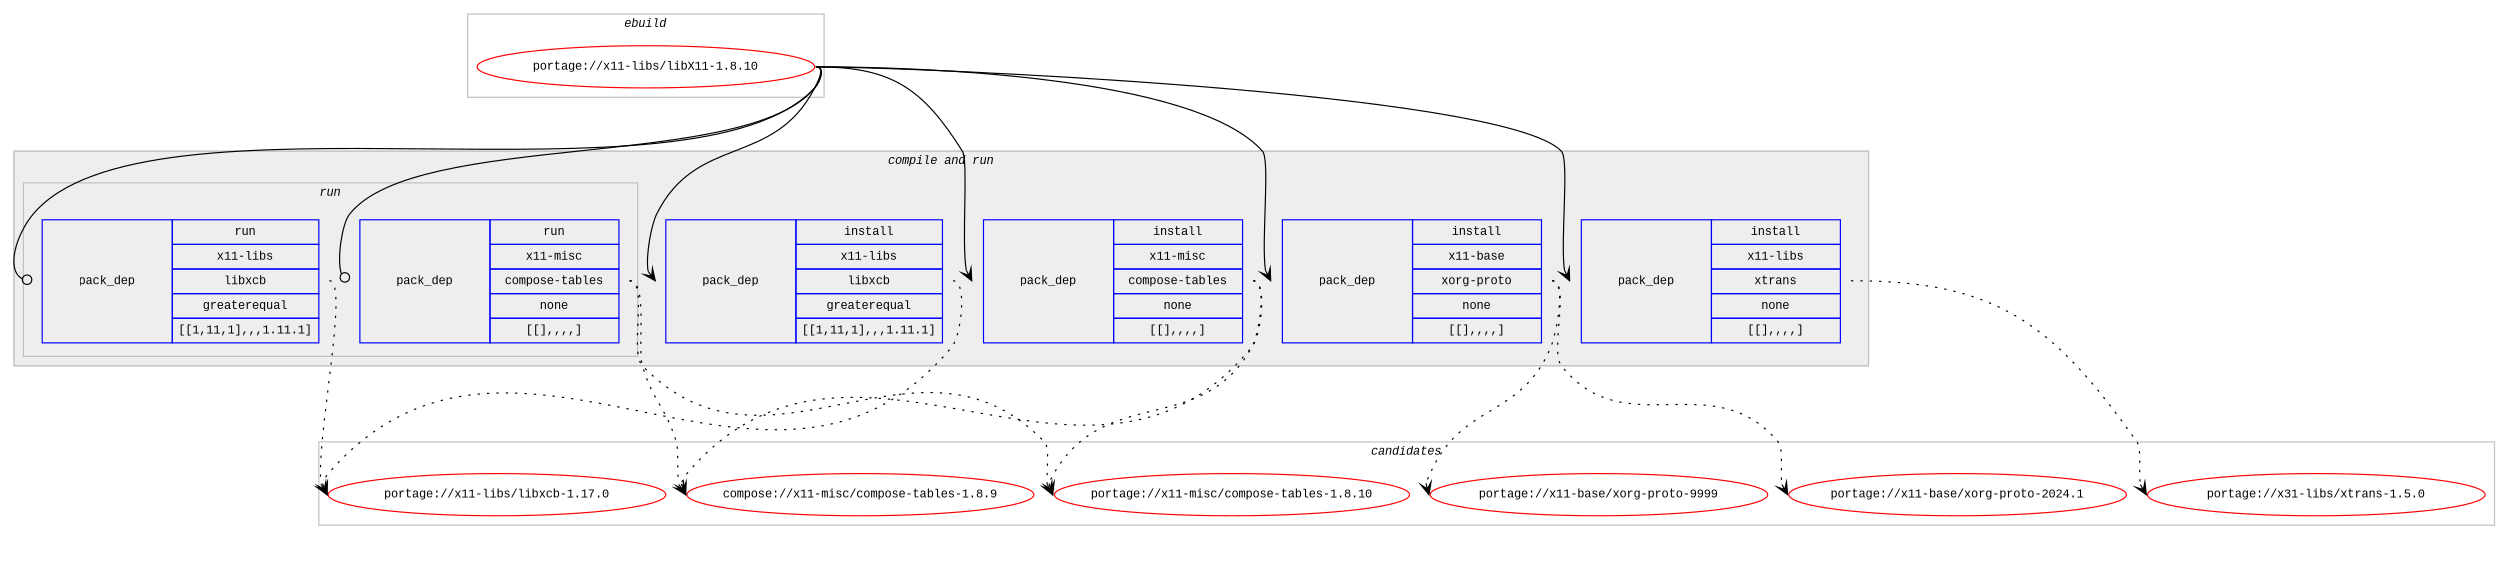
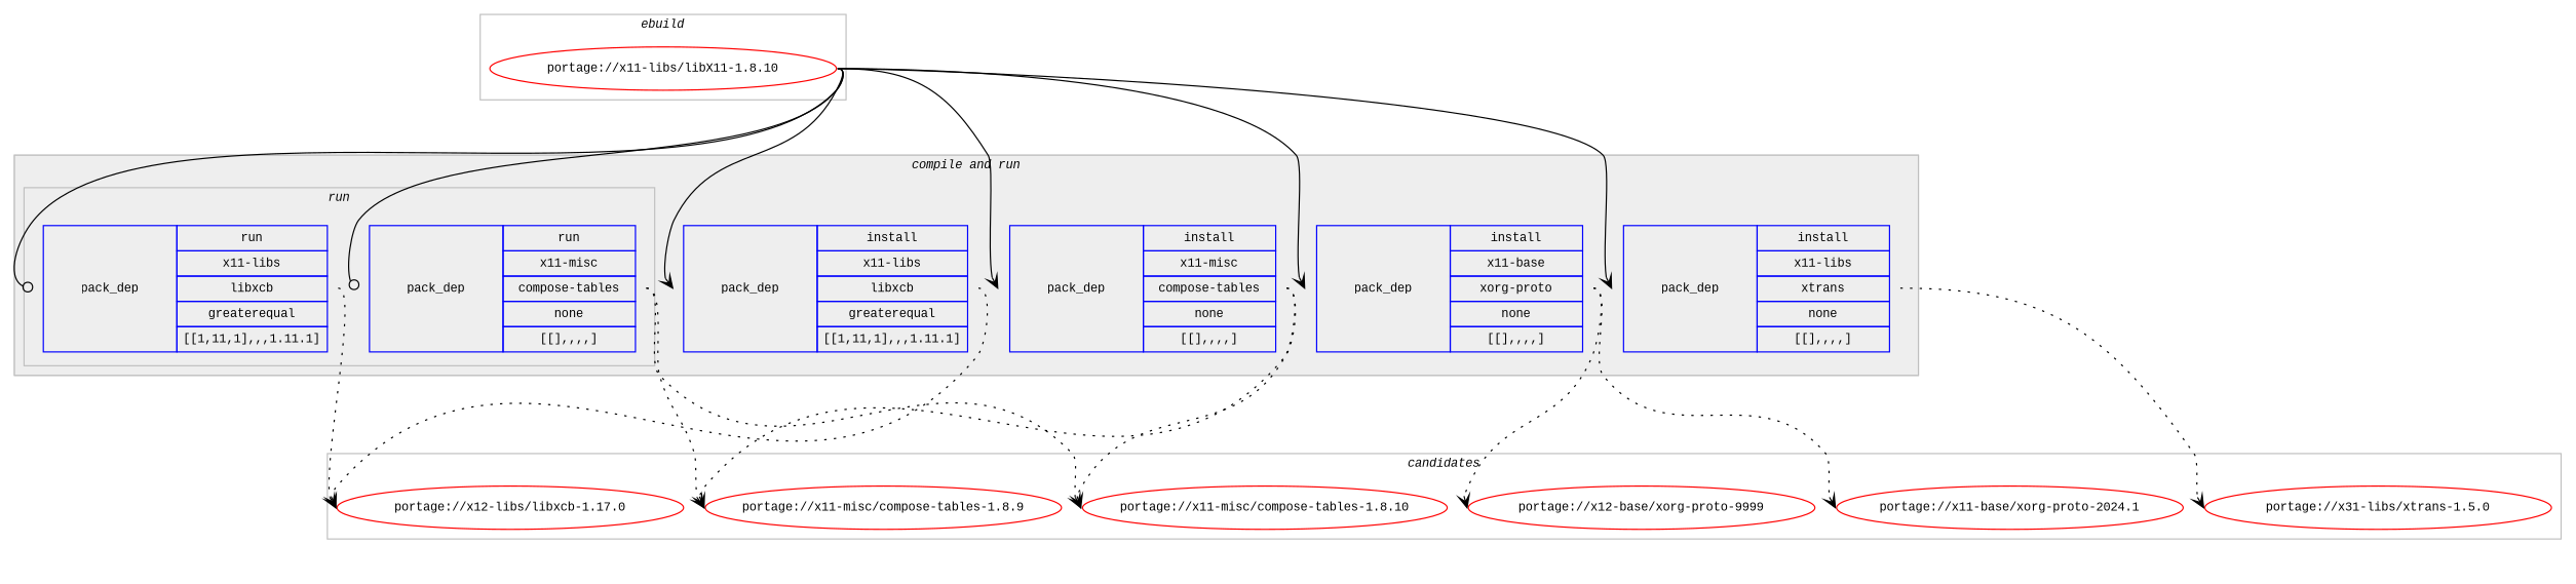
  digraph {
    compound=true
    concentrate=true
    fontname="Liberation Mono"
    fontsize=10
    newrank=true
    rankdir=TB
    ranksep=1.5
    node [color=red fontname="Liberation Mono" fontsize=10]
    edge [arrowhead=vee fontname="Liberation Mono" headport=w style=dotted tailport=e weight=100]
    n1 [label="portage://x11-libs/libX11-1.8.10" width=4]
    n2 [color=blue label=<<TABLE BORDER="0" CELLBORDER="1" CELLSPACING="0" CELLPADDING="4" WIDTH="220"><TR><TD ROWSPAN="6" CELLPADDING="30">pack_dep</TD></TR><TR><TD WIDTH="110">install</TD></TR><TR><TD>x11-base</TD></TR><TR><TD>xorg-proto</TD></TR><TR><TD>none</TD></TR><TR><TD>[[],,,,]</TD></TR></TABLE>> shape=none]
    n3 [color=blue label=<<TABLE BORDER="0" CELLBORDER="1" CELLSPACING="0" CELLPADDING="4" WIDTH="220"><TR><TD ROWSPAN="6" CELLPADDING="30">pack_dep</TD></TR><TR><TD WIDTH="110">install</TD></TR><TR><TD>x11-libs</TD></TR><TR><TD>libxcb</TD></TR><TR><TD>greaterequal</TD></TR><TR><TD>[[1,11,1],,,1.11.1]</TD></TR></TABLE>> shape=none]
    n4 [color=blue label=<<TABLE BORDER="0" CELLBORDER="1" CELLSPACING="0" CELLPADDING="4" WIDTH="220"><TR><TD ROWSPAN="6" CELLPADDING="30">pack_dep</TD></TR><TR><TD WIDTH="110">install</TD></TR><TR><TD>x11-libs</TD></TR><TR><TD>xtrans</TD></TR><TR><TD>none</TD></TR><TR><TD>[[],,,,]</TD></TR></TABLE>> shape=none]
    n5 [color=blue label=<<TABLE BORDER="0" CELLBORDER="1" CELLSPACING="0" CELLPADDING="4" WIDTH="220"><TR><TD ROWSPAN="6" CELLPADDING="30">pack_dep</TD></TR><TR><TD WIDTH="110">install</TD></TR><TR><TD>x11-misc</TD></TR><TR><TD>compose-tables</TD></TR><TR><TD>none</TD></TR><TR><TD>[[],,,,]</TD></TR></TABLE>> shape=none]
    n6 [color=blue label=<<TABLE BORDER="0" CELLBORDER="1" CELLSPACING="0" CELLPADDING="4" WIDTH="220"><TR><TD ROWSPAN="6" CELLPADDING="30">pack_dep</TD></TR><TR><TD WIDTH="110">run</TD></TR><TR><TD>x11-libs</TD></TR><TR><TD>libxcb</TD></TR><TR><TD>greaterequal</TD></TR><TR><TD>[[1,11,1],,,1.11.1]</TD></TR></TABLE>> shape=none]
    n7 [color=blue label=<<TABLE BORDER="0" CELLBORDER="1" CELLSPACING="0" CELLPADDING="4" WIDTH="220"><TR><TD ROWSPAN="6" CELLPADDING="30">pack_dep</TD></TR><TR><TD WIDTH="110">run</TD></TR><TR><TD>x11-misc</TD></TR><TR><TD>compose-tables</TD></TR><TR><TD>none</TD></TR><TR><TD>[[],,,,]</TD></TR></TABLE>> shape=none]
-   n8 [label="portage://x11-base/xorg-proto-9999" width=4]
+   n8 [label="portage://x12-base/xorg-proto-9999" width=4]
    n9 [label="portage://x11-base/xorg-proto-2024.1" width=4]
-   n10 [label="portage://x11-libs/libxcb-1.17.0" width=4]
+   n10 [label="portage://x12-libs/libxcb-1.17.0" width=4]
    n11 [label="portage://x31-libs/xtrans-1.5.0" width=4]
    n12 [label="portage://x11-misc/compose-tables-1.8.10" width=4]
-   n13 [label="compose://x11-misc/compose-tables-1.8.9" width=4]
+   n13 [label="portage://x11-misc/compose-tables-1.8.9" width=4]
    subgraph cluster_1 {
      color=gray
      label=<<i>ebuild</i>>
      n1
    }
    subgraph cluster_2 {
      color=gray
      label=<<i>dependencies</i>>
      subgraph cluster_3 {
        color=gray
        fillcolor="#eeeeee"
        label=<<i>compile</i>>
        style=filled
        subgraph sub_4 {
          color=gray
          fillcolor="#eeeeee"
          label=<<i>compile</i>>
          style=filled
          n2
        }
        subgraph sub_5 {
          color=gray
          fillcolor="#eeeeee"
          label=<<i>compile</i>>
          style=filled
          n3
        }
        subgraph sub_6 {
          color=gray
          fillcolor="#eeeeee"
          label=<<i>compile</i>>
          style=filled
          n4
        }
        subgraph sub_7 {
          color=gray
          fillcolor="#eeeeee"
          label=<<i>compile</i>>
          style=filled
          n5
        }
      }
      subgraph cluster_8 {
        color=gray
        fillcolor="#eeeeee"
        label=<<i>compile and run</i>>
        style=filled
      }
      subgraph cluster_9 {
        color=gray
        fillcolor="#eeeeee"
        label=<<i>run</i>>
        style=filled
        subgraph sub_10 {
          color=gray
          fillcolor="#eeeeee"
          label=<<i>run</i>>
          style=filled
          n6
        }
        subgraph sub_11 {
          color=gray
          fillcolor="#eeeeee"
          label=<<i>run</i>>
          style=filled
          n7
        }
      }
    }
    subgraph cluster_12 {
      color=gray
      label=<<i>candidates</i>>
      rank=same
      subgraph sub_13 {
        color=black
        label=<<i>candidates</i>>
        nodesep=1
        rank=same
        n8
        n9
      }
      subgraph sub_14 {
        color=black
        label=<<i>candidates</i>>
        nodesep=1
        rank=same
        n10
      }
      subgraph sub_15 {
        color=black
        label=<<i>candidates</i>>
        nodesep=1
        rank=same
        n11
      }
      subgraph sub_16 {
        color=black
        label=<<i>candidates</i>>
        nodesep=1
        rank=same
        n12
        n13
      }
      subgraph sub_17 {
        color=black
        label=<<i>candidates</i>>
        nodesep=1
        rank=same
        n10
      }
      subgraph sub_18 {
        color=black
        label=<<i>candidates</i>>
        nodesep=1
        rank=same
        n12
        n13
      }
    }
    n1 -> n2 [style=solid weight=20]
    n1 -> n3 [style=solid weight=20]
    n1 -> n4 [style=solid weight=20]
    n1 -> n5 [style=solid weight=20]
    n1 -> n6 [arrowhead=odot style=solid weight=20]
    n1 -> n7 [arrowhead=odot style=solid weight=20]
    n2 -> n8
    n2 -> n9
    n3 -> n10
    n4 -> n11
    n5 -> n12
    n5 -> n13
    n6 -> n10
    n7 -> n12
    n7 -> n13
  }
